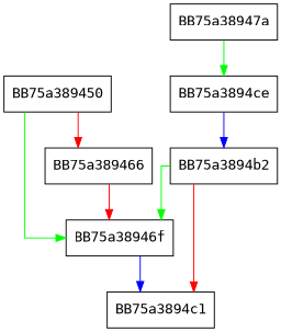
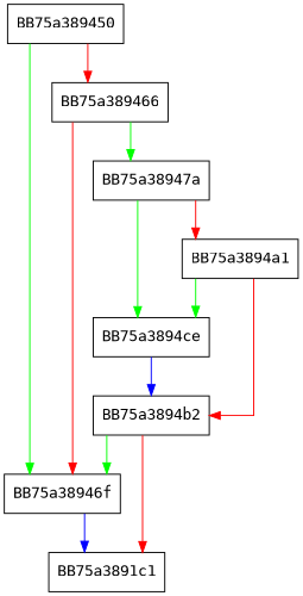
  digraph {
    fontname="DejaVu Sans Mono"
    splines=ortho
    node [fontname="DejaVu Sans Mono" shape=box]
    edge [color=green fontname="DejaVu Sans Mono"]
    BB75a389450
    BB75a38946f
    BB75a389466
-   BB75a3894c1
+   BB75a3894c1 [label=BB75a3891c1]
    BB75a38947a
    BB75a3894ce
+   BB75a3894a1
    BB75a3894b2
    BB75a389450 -> BB75a38946f
    BB75a389450 -> BB75a389466 [color=red]
    BB75a38946f -> BB75a3894c1 [color=blue]
    BB75a389466 -> BB75a38946f [color=red]
+   BB75a389466 -> BB75a38947a
    BB75a38947a -> BB75a3894ce
+   BB75a38947a -> BB75a3894a1 [color=red]
    BB75a3894ce -> BB75a3894b2 [color=blue]
+   BB75a3894a1 -> BB75a3894ce
+   BB75a3894a1 -> BB75a3894b2 [color=red]
    BB75a3894b2 -> BB75a38946f
    BB75a3894b2 -> BB75a3894c1 [color=red]
  }
